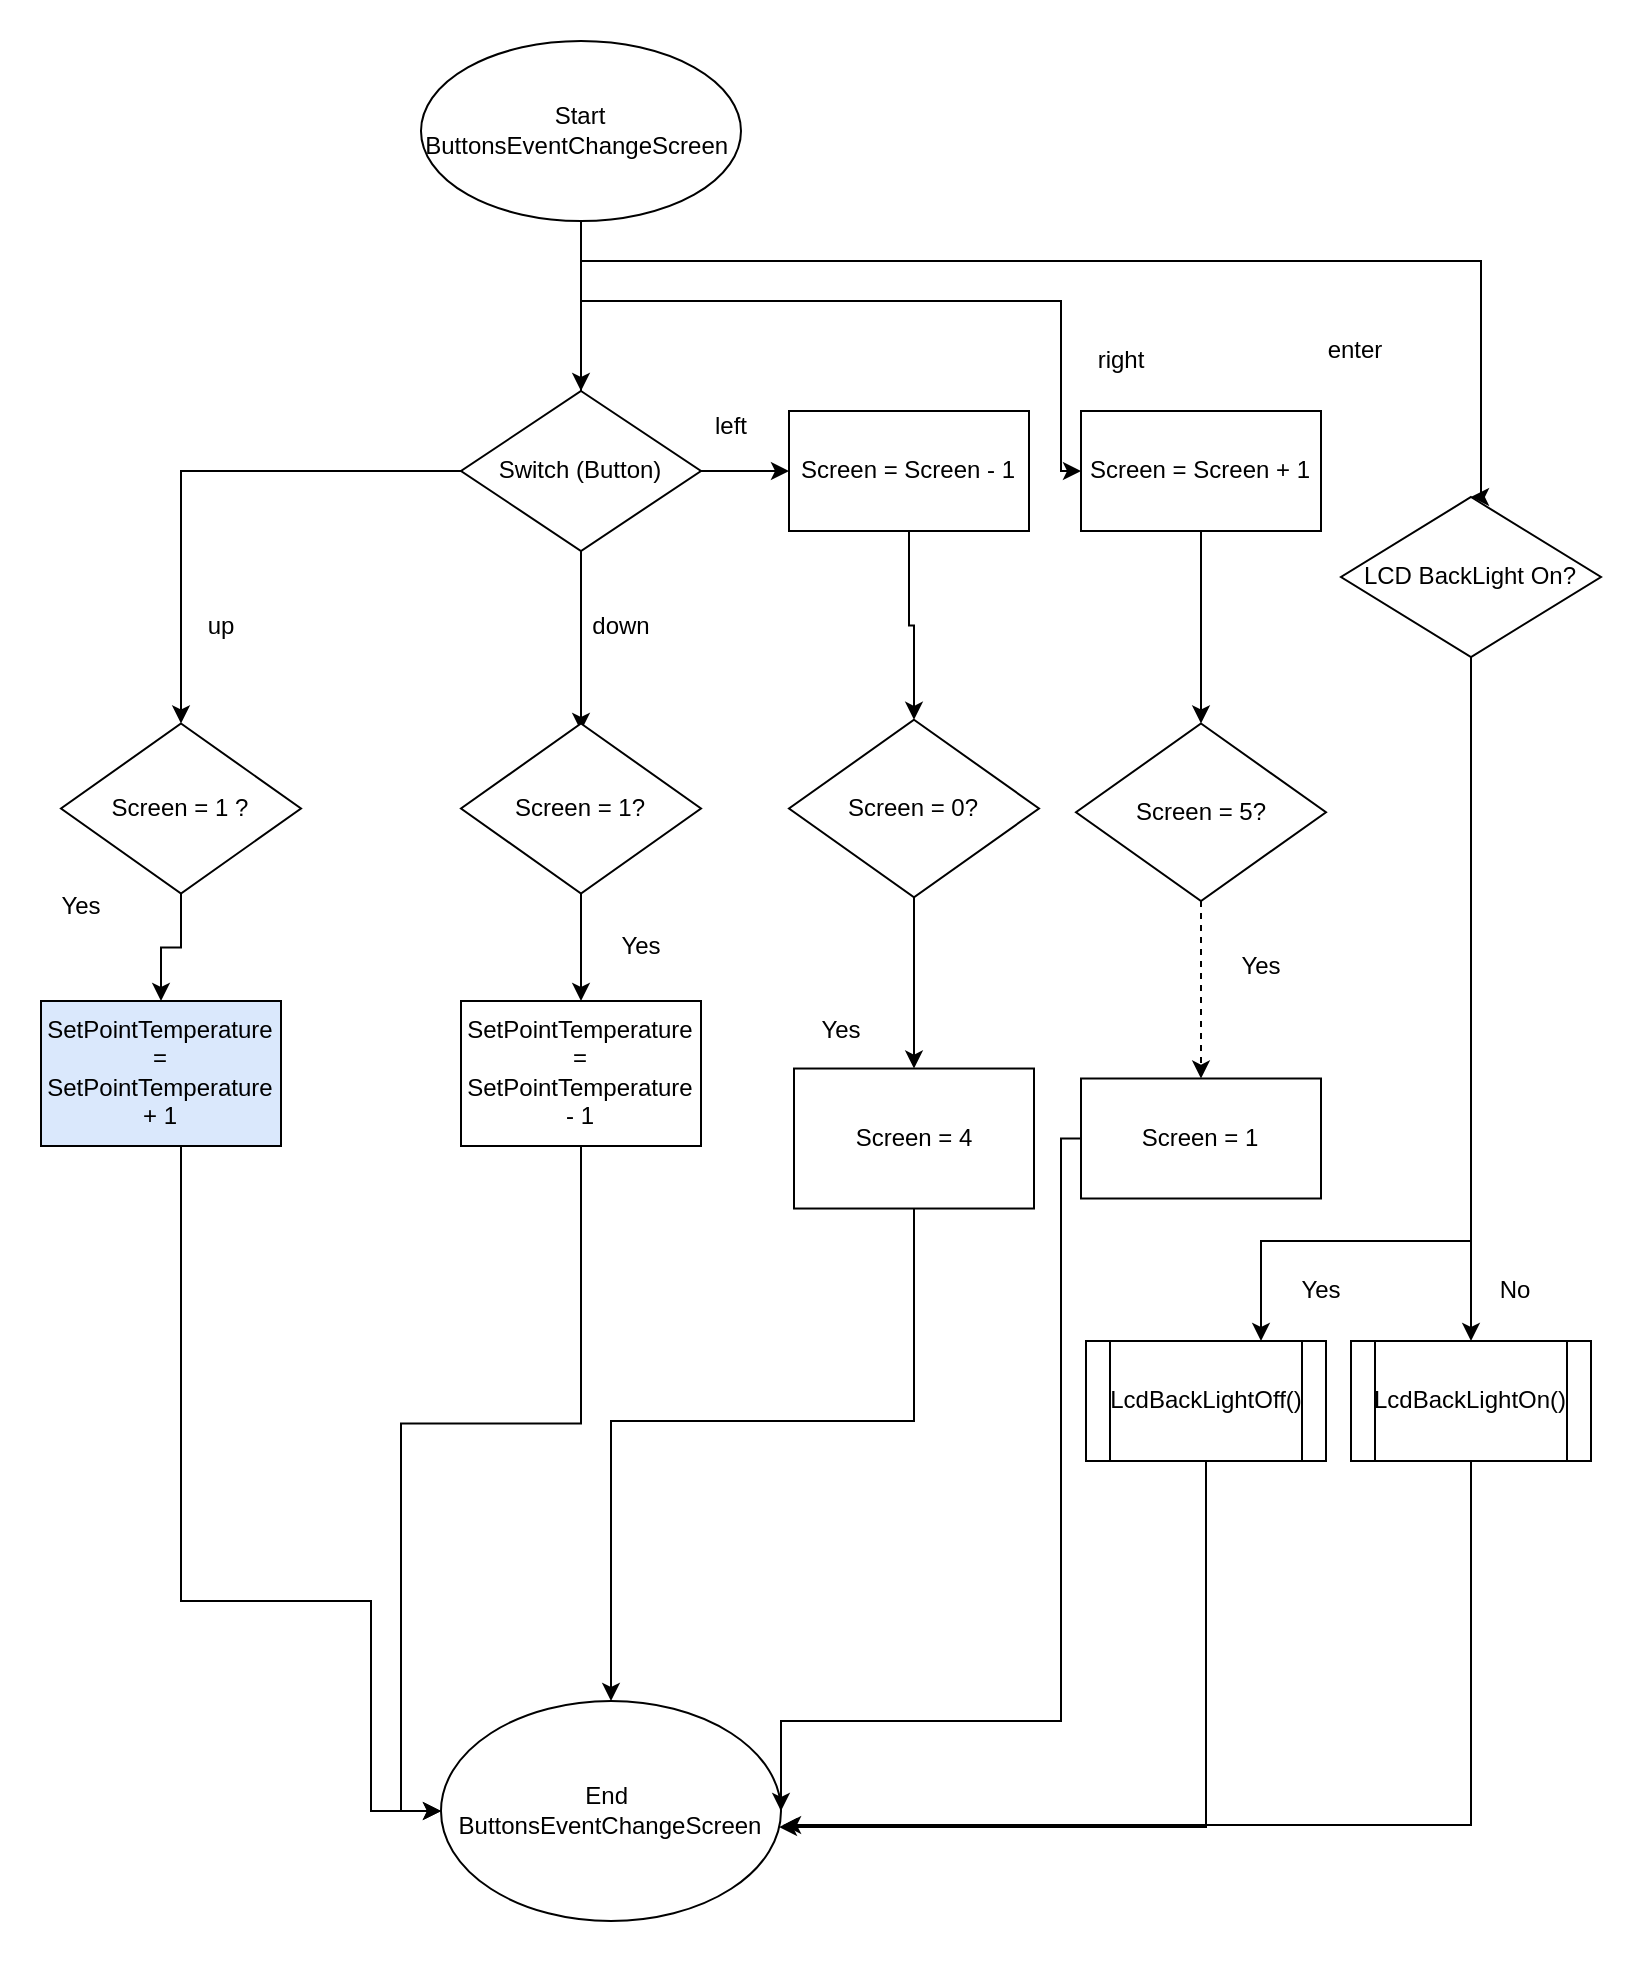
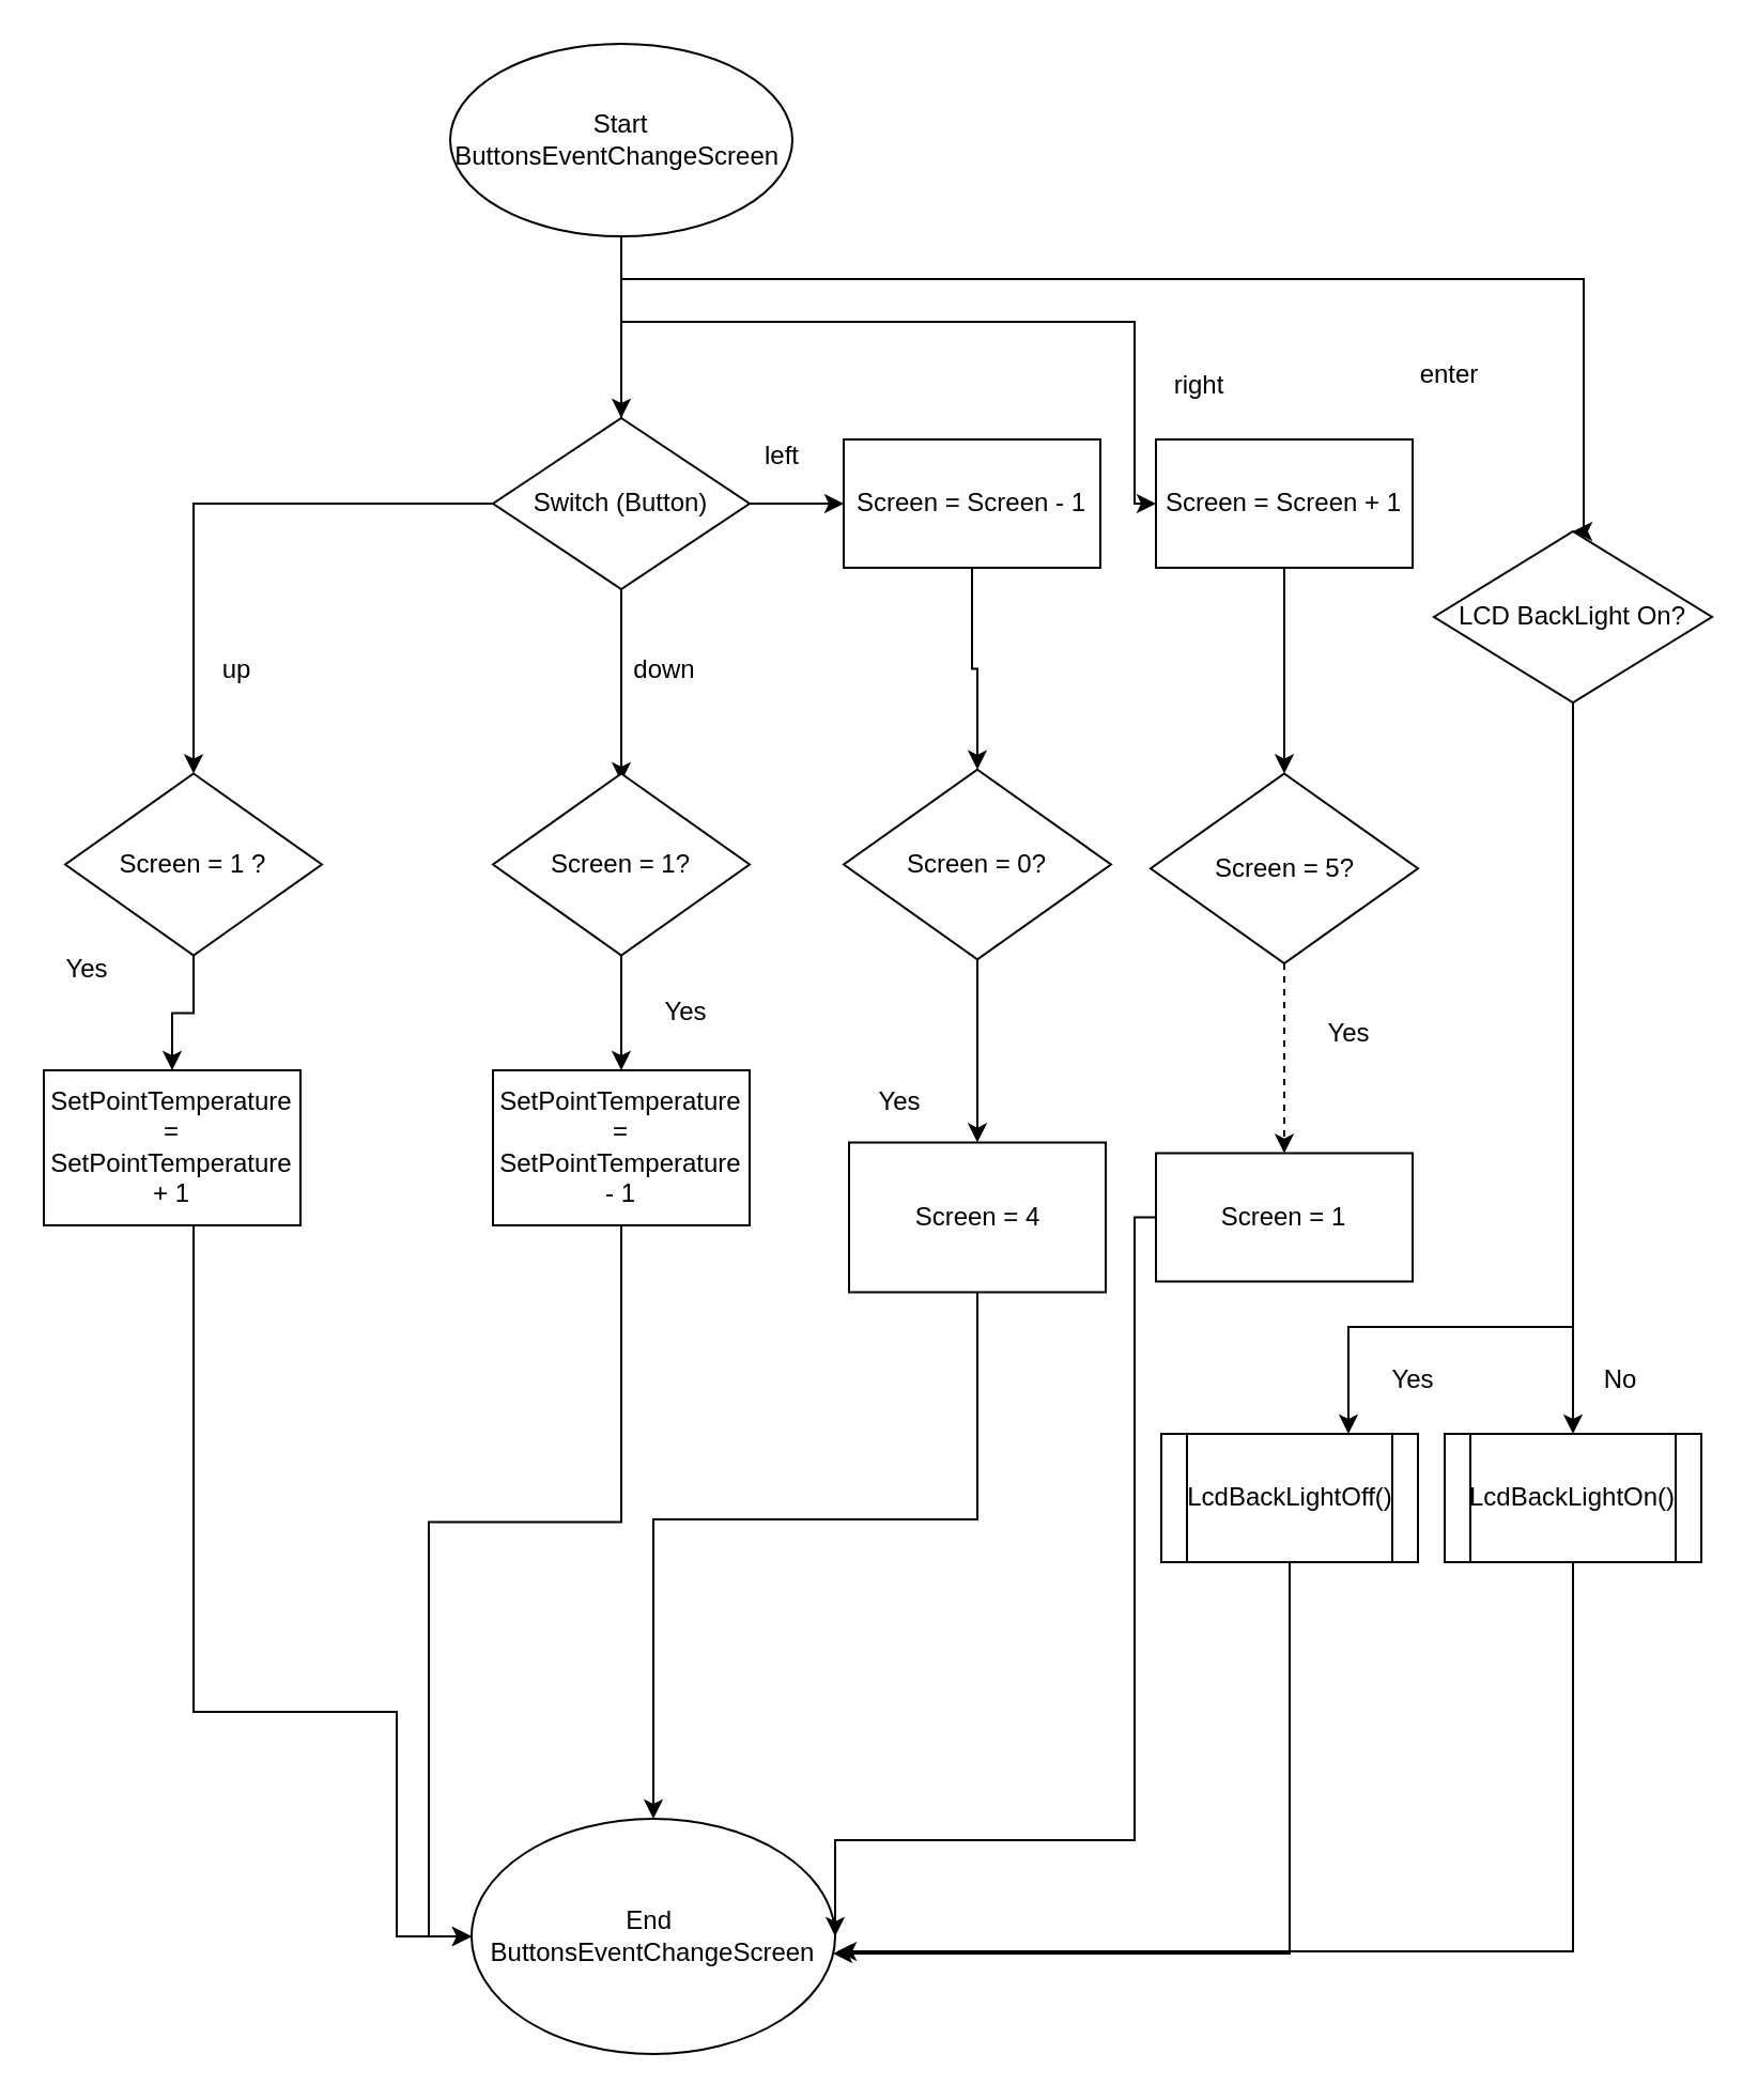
  <mxCell id="0" />
  <mxCell id="1" parent="0" />
  <mxCell id="2" value="" style="edgeStyle=orthogonalEdgeStyle;rounded=0;orthogonalLoop=1;jettySize=auto;html=1;" edge="1" parent="1" source="3" target="9"><mxGeometry relative="1" as="geometry" /></mxCell>
  <mxCell id="3" value="Start ButtonsEventChangeScreen&amp;nbsp;" style="ellipse;whiteSpace=wrap;html=1;" vertex="1" parent="1"><mxGeometry x="210" y="20" width="160" height="90" as="geometry" /></mxCell>
  <mxCell id="4" value="" style="edgeStyle=orthogonalEdgeStyle;rounded=0;orthogonalLoop=1;jettySize=auto;html=1;entryX=0.5;entryY=0;entryDx=0;entryDy=0;" edge="1" parent="1" source="9" target="18"><mxGeometry relative="1" as="geometry"><mxPoint x="150" y="235" as="targetPoint" /></mxGeometry></mxCell>
  <mxCell id="5" value="" style="edgeStyle=orthogonalEdgeStyle;rounded=0;orthogonalLoop=1;jettySize=auto;html=1;" edge="1" parent="1" source="9" target="13"><mxGeometry relative="1" as="geometry"><Array as="points"><mxPoint x="290" y="150" /><mxPoint x="530" y="150" /><mxPoint x="530" y="235" /></Array></mxGeometry></mxCell>
  <mxCell id="6" value="" style="edgeStyle=orthogonalEdgeStyle;rounded=0;orthogonalLoop=1;jettySize=auto;html=1;entryX=0.5;entryY=0;entryDx=0;entryDy=0;" edge="1" parent="1" source="9" target="42"><mxGeometry relative="1" as="geometry"><mxPoint x="747" y="205" as="targetPoint" /><Array as="points"><mxPoint x="290" y="130" /><mxPoint x="740" y="130" /><mxPoint x="740" y="248" /></Array></mxGeometry></mxCell>
  <mxCell id="7" value="" style="edgeStyle=orthogonalEdgeStyle;rounded=0;orthogonalLoop=1;jettySize=auto;html=1;" edge="1" parent="1" source="9"><mxGeometry relative="1" as="geometry"><mxPoint x="290" y="365" as="targetPoint" /></mxGeometry></mxCell>
  <mxCell id="8" value="" style="edgeStyle=orthogonalEdgeStyle;rounded=0;orthogonalLoop=1;jettySize=auto;html=1;" edge="1" parent="1" source="9" target="26"><mxGeometry relative="1" as="geometry" /></mxCell>
  <mxCell id="9" value="Switch (Button)" style="rhombus;whiteSpace=wrap;html=1;" vertex="1" parent="1"><mxGeometry x="230" y="195" width="120" height="80" as="geometry" /></mxCell>
  <mxCell id="10" value="up" style="text;html=1;align=center;verticalAlign=middle;resizable=0;points=[];autosize=1;strokeColor=none;fillColor=none;" vertex="1" parent="1"><mxGeometry x="90" y="298" width="40" height="30" as="geometry" /></mxCell>
  <mxCell id="11" value="left" style="text;html=1;align=center;verticalAlign=middle;resizable=0;points=[];autosize=1;strokeColor=none;fillColor=none;" vertex="1" parent="1"><mxGeometry x="345" y="198" width="40" height="30" as="geometry" /></mxCell>
  <mxCell id="12" value="" style="edgeStyle=orthogonalEdgeStyle;rounded=0;orthogonalLoop=1;jettySize=auto;html=1;" edge="1" parent="1" source="13" target="32"><mxGeometry relative="1" as="geometry" /></mxCell>
  <mxCell id="13" value="Screen = Screen + 1" style="whiteSpace=wrap;html=1;" vertex="1" parent="1"><mxGeometry x="540" y="205" width="120" height="60" as="geometry" /></mxCell>
  <mxCell id="14" value="right" style="text;html=1;align=center;verticalAlign=middle;resizable=0;points=[];autosize=1;strokeColor=none;fillColor=none;" vertex="1" parent="1"><mxGeometry x="535" y="165" width="50" height="30" as="geometry" /></mxCell>
  <mxCell id="15" value="enter" style="text;html=1;align=center;verticalAlign=middle;resizable=0;points=[];autosize=1;strokeColor=none;fillColor=none;" vertex="1" parent="1"><mxGeometry x="652" y="160" width="50" height="30" as="geometry" /></mxCell>
  <mxCell id="16" value="down" style="text;html=1;align=center;verticalAlign=middle;resizable=0;points=[];autosize=1;strokeColor=none;fillColor=none;" vertex="1" parent="1"><mxGeometry x="285" y="298" width="50" height="30" as="geometry" /></mxCell>
  <mxCell id="17" value="" style="edgeStyle=orthogonalEdgeStyle;rounded=0;orthogonalLoop=1;jettySize=auto;html=1;" edge="1" parent="1" source="18" target="20"><mxGeometry relative="1" as="geometry" /></mxCell>
  <mxCell id="18" value="Screen = 1 ?" style="rhombus;whiteSpace=wrap;html=1;" vertex="1" parent="1"><mxGeometry x="30" y="361.25" width="120" height="85" as="geometry" /></mxCell>
  <mxCell id="19" style="edgeStyle=orthogonalEdgeStyle;rounded=0;orthogonalLoop=1;jettySize=auto;html=1;entryX=0;entryY=0.5;entryDx=0;entryDy=0;" edge="1" parent="1" source="20" target="36"><mxGeometry relative="1" as="geometry"><Array as="points"><mxPoint x="90" y="800" /><mxPoint x="185" y="800" /><mxPoint x="185" y="905" /></Array></mxGeometry></mxCell>
- <mxCell id="20" value="SetPointTemperature = SetPointTemperature + 1" style="whiteSpace=wrap;html=1;fillColor=#dae8fc;" vertex="1" parent="1"><mxGeometry x="20" y="500" width="120" height="72.5" as="geometry" /></mxCell>
+ <mxCell id="20" value="SetPointTemperature = SetPointTemperature + 1" style="whiteSpace=wrap;html=1;" vertex="1" parent="1"><mxGeometry x="20" y="500" width="120" height="72.5" as="geometry" /></mxCell>
  <mxCell id="21" style="edgeStyle=orthogonalEdgeStyle;rounded=0;orthogonalLoop=1;jettySize=auto;html=1;entryX=0;entryY=0.5;entryDx=0;entryDy=0;" edge="1" parent="1" source="22" target="36"><mxGeometry relative="1" as="geometry" /></mxCell>
  <mxCell id="22" value="SetPointTemperature = SetPointTemperature - 1" style="whiteSpace=wrap;html=1;" vertex="1" parent="1"><mxGeometry x="230" y="500" width="120" height="72.5" as="geometry" /></mxCell>
  <mxCell id="23" value="" style="edgeStyle=orthogonalEdgeStyle;rounded=0;orthogonalLoop=1;jettySize=auto;html=1;" edge="1" parent="1" source="24" target="22"><mxGeometry relative="1" as="geometry" /></mxCell>
  <mxCell id="24" value="Screen = 1?" style="rhombus;whiteSpace=wrap;html=1;" vertex="1" parent="1"><mxGeometry x="230" y="361.25" width="120" height="85" as="geometry" /></mxCell>
  <mxCell id="25" value="" style="edgeStyle=orthogonalEdgeStyle;rounded=0;orthogonalLoop=1;jettySize=auto;html=1;" edge="1" parent="1" source="26" target="28"><mxGeometry relative="1" as="geometry" /></mxCell>
  <mxCell id="26" value="Screen = Screen - 1" style="whiteSpace=wrap;html=1;" vertex="1" parent="1"><mxGeometry x="394" y="205" width="120" height="60" as="geometry" /></mxCell>
  <mxCell id="27" value="" style="edgeStyle=orthogonalEdgeStyle;rounded=0;orthogonalLoop=1;jettySize=auto;html=1;" edge="1" parent="1" source="28" target="30"><mxGeometry relative="1" as="geometry" /></mxCell>
  <mxCell id="28" value="Screen = 0?" style="rhombus;whiteSpace=wrap;html=1;" vertex="1" parent="1"><mxGeometry x="394" y="359.38" width="125" height="88.75" as="geometry" /></mxCell>
  <mxCell id="29" style="edgeStyle=orthogonalEdgeStyle;rounded=0;orthogonalLoop=1;jettySize=auto;html=1;entryX=0.5;entryY=0;entryDx=0;entryDy=0;" edge="1" parent="1" source="30" target="36"><mxGeometry relative="1" as="geometry"><Array as="points"><mxPoint x="457" y="710" /><mxPoint x="305" y="710" /></Array></mxGeometry></mxCell>
  <mxCell id="30" value="Screen = 4" style="whiteSpace=wrap;html=1;" vertex="1" parent="1"><mxGeometry x="396.5" y="533.76" width="120" height="70" as="geometry" /></mxCell>
  <mxCell id="31" value="" style="edgeStyle=orthogonalEdgeStyle;rounded=0;orthogonalLoop=1;jettySize=auto;html=1;dashed=1;" edge="1" parent="1" source="32" target="38"><mxGeometry relative="1" as="geometry" /></mxCell>
  <mxCell id="32" value="Screen = 5?" style="rhombus;whiteSpace=wrap;html=1;" vertex="1" parent="1"><mxGeometry x="537.5" y="361.25" width="125" height="88.75" as="geometry" /></mxCell>
  <mxCell id="33" value="Yes" style="text;html=1;align=center;verticalAlign=middle;resizable=0;points=[];autosize=1;strokeColor=none;fillColor=none;" vertex="1" parent="1"><mxGeometry x="400" y="500" width="40" height="30" as="geometry" /></mxCell>
  <mxCell id="34" value="Yes" style="text;html=1;align=center;verticalAlign=middle;resizable=0;points=[];autosize=1;strokeColor=none;fillColor=none;" vertex="1" parent="1"><mxGeometry x="20" y="438" width="40" height="30" as="geometry" /></mxCell>
  <mxCell id="35" value="Yes" style="text;html=1;align=center;verticalAlign=middle;resizable=0;points=[];autosize=1;strokeColor=none;fillColor=none;" vertex="1" parent="1"><mxGeometry x="300" y="458" width="40" height="30" as="geometry" /></mxCell>
  <mxCell id="36" value="End&amp;nbsp;&lt;br&gt;ButtonsEventChangeScreen" style="ellipse;whiteSpace=wrap;html=1;" vertex="1" parent="1"><mxGeometry x="220" y="850" width="170" height="110" as="geometry" /></mxCell>
  <mxCell id="37" style="edgeStyle=orthogonalEdgeStyle;rounded=0;orthogonalLoop=1;jettySize=auto;html=1;entryX=1;entryY=0.5;entryDx=0;entryDy=0;" edge="1" parent="1" source="38" target="36"><mxGeometry relative="1" as="geometry"><Array as="points"><mxPoint x="530" y="569" /><mxPoint x="530" y="860" /></Array></mxGeometry></mxCell>
  <mxCell id="38" value="Screen = 1" style="whiteSpace=wrap;html=1;" vertex="1" parent="1"><mxGeometry x="540" y="538.755" width="120" height="60" as="geometry" /></mxCell>
  <mxCell id="39" value="Yes" style="text;html=1;align=center;verticalAlign=middle;resizable=0;points=[];autosize=1;strokeColor=none;fillColor=none;" vertex="1" parent="1"><mxGeometry x="610" y="468" width="40" height="30" as="geometry" /></mxCell>
  <mxCell id="40" value="" style="edgeStyle=orthogonalEdgeStyle;rounded=0;orthogonalLoop=1;jettySize=auto;html=1;" edge="1" parent="1" source="42" target="44"><mxGeometry relative="1" as="geometry"><Array as="points"><mxPoint x="735" y="620" /><mxPoint x="630" y="620" /></Array></mxGeometry></mxCell>
  <mxCell id="41" value="" style="edgeStyle=orthogonalEdgeStyle;rounded=0;orthogonalLoop=1;jettySize=auto;html=1;" edge="1" parent="1" source="42" target="46"><mxGeometry relative="1" as="geometry" /></mxCell>
  <mxCell id="42" value="LCD BackLight On?" style="rhombus;whiteSpace=wrap;html=1;" vertex="1" parent="1"><mxGeometry x="670" y="248" width="130" height="80" as="geometry" /></mxCell>
  <mxCell id="43" style="edgeStyle=orthogonalEdgeStyle;rounded=0;orthogonalLoop=1;jettySize=auto;html=1;entryX=0.994;entryY=0.573;entryDx=0;entryDy=0;entryPerimeter=0;" edge="1" parent="1" source="44" target="36"><mxGeometry relative="1" as="geometry"><Array as="points"><mxPoint x="603" y="913" /></Array></mxGeometry></mxCell>
  <mxCell id="44" value="LcdBackLightOff()" style="shape=process;whiteSpace=wrap;html=1;backgroundOutline=1;" vertex="1" parent="1"><mxGeometry x="542.5" y="670" width="120" height="60" as="geometry" /></mxCell>
  <mxCell id="45" style="edgeStyle=orthogonalEdgeStyle;rounded=0;orthogonalLoop=1;jettySize=auto;html=1;entryX=1.006;entryY=0.564;entryDx=0;entryDy=0;entryPerimeter=0;" edge="1" parent="1" source="46" target="36"><mxGeometry relative="1" as="geometry"><Array as="points"><mxPoint x="735" y="912" /></Array></mxGeometry></mxCell>
  <mxCell id="46" value="LcdBackLightOn()" style="shape=process;whiteSpace=wrap;html=1;backgroundOutline=1;" vertex="1" parent="1"><mxGeometry x="675" y="670" width="120" height="60" as="geometry" /></mxCell>
  <mxCell id="47" value="Yes" style="text;html=1;align=center;verticalAlign=middle;resizable=0;points=[];autosize=1;strokeColor=none;fillColor=none;" vertex="1" parent="1"><mxGeometry x="640" y="630" width="40" height="30" as="geometry" /></mxCell>
  <mxCell id="48" value="No" style="text;html=1;align=center;verticalAlign=middle;resizable=0;points=[];autosize=1;strokeColor=none;fillColor=none;" vertex="1" parent="1"><mxGeometry x="737" y="630" width="40" height="30" as="geometry" /></mxCell>
